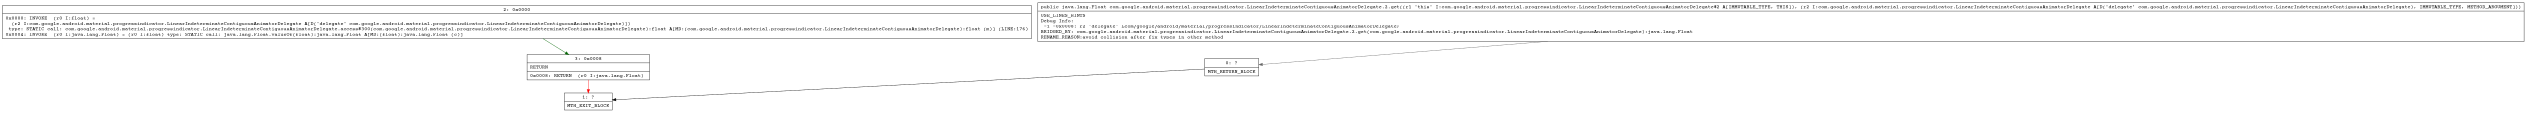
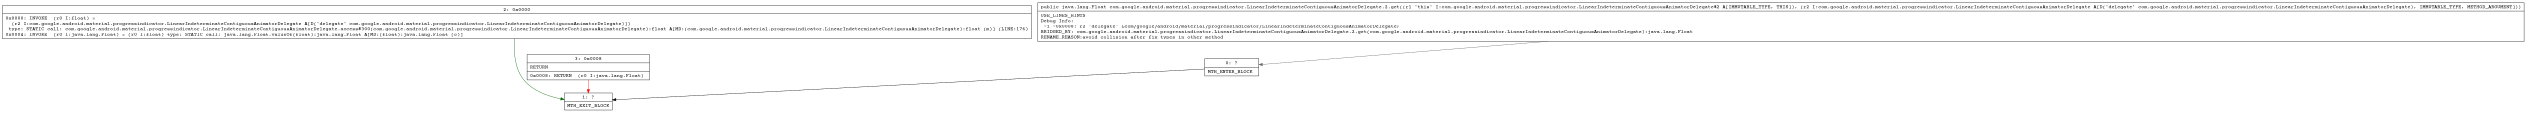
  digraph {
    fontname="Courier Prime"
    node [fontname="Courier Prime" shape=record]
    edge [fontname="Courier Prime"]
-   n1 [label="{0\:\ ?|MTH_RETURN_BLOCK\l}"]
+   n1 [label="{0\:\ ?|MTH_ENTER_BLOCK\l}"]
    n2 [label="{1\:\ ?|MTH_EXIT_BLOCK\l}"]
    n3 [label="{2\:\ 0x0000|0x0000: INVOKE  (r0 I:float) = \l  (r2 I:com.google.android.material.progressindicator.LinearIndeterminateContiguousAnimatorDelegate A[D('delegate' com.google.android.material.progressindicator.LinearIndeterminateContiguousAnimatorDelegate)])\l type: STATIC call: com.google.android.material.progressindicator.LinearIndeterminateContiguousAnimatorDelegate.access$300(com.google.android.material.progressindicator.LinearIndeterminateContiguousAnimatorDelegate):float A[MD:(com.google.android.material.progressindicator.LinearIndeterminateContiguousAnimatorDelegate):float (m)] (LINE:176)\l0x0004: INVOKE  (r0 I:java.lang.Float) = (r0 I:float) type: STATIC call: java.lang.Float.valueOf(float):java.lang.Float A[MD:(float):java.lang.Float (c)]\l}"]
    n4 [label="{3\:\ 0x0008|RETURN\l|0x0008: RETURN  (r0 I:java.lang.Float) \l}"]
    n5 [label="{public java.lang.Float com.google.android.material.progressindicator.LinearIndeterminateContiguousAnimatorDelegate.2.get((r1 'this' I:com.google.android.material.progressindicator.LinearIndeterminateContiguousAnimatorDelegate$2 A[IMMUTABLE_TYPE, THIS]), (r2 I:com.google.android.material.progressindicator.LinearIndeterminateContiguousAnimatorDelegate A[D('delegate' com.google.android.material.progressindicator.LinearIndeterminateContiguousAnimatorDelegate), IMMUTABLE_TYPE, METHOD_ARGUMENT]))  | USE_LINES_HINTS\lDebug Info:\l  \-1 \-0x0008: r2 'delegate' Lcom\/google\/android\/material\/progressindicator\/LinearIndeterminateContiguousAnimatorDelegate;\lBRIDGED_BY: com.google.android.material.progressindicator.LinearIndeterminateContiguousAnimatorDelegate.2.get(com.google.android.material.progressindicator.LinearIndeterminateContiguousAnimatorDelegate):java.lang.Float\lRENAME_REASON:avoid collision after fix types in other method\l}"]
    n1 -> n2 [color=black]
-   n3 -> n4 [color=darkgreen]
+   n3 -> n2 [color=darkgreen]
    n4 -> n2 [color=red]
    n5 -> n1 [color=gray40]
  }
